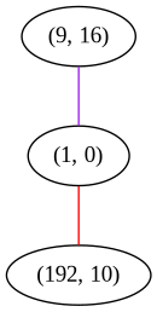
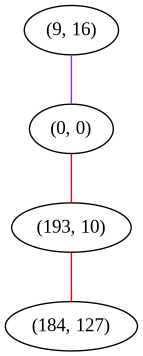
  graph {
    fontname="Liberation Serif"
    node [fontname="Liberation Serif"]
    edge [color=red fontname="Liberation Serif" weight=1]
    "(9, 16)"
-   "(0, 0)" [label="(1, 0)"]
-   "(192, 10)"
+   "(0, 0)"
+   "(192, 10)" [label="(193, 10)"]
+   "(184, 127)"
    "(9, 16)" -- "(0, 0)" [color=purple weight=4]
    "(0, 0)" -- "(192, 10)"
+   "(192, 10)" -- "(184, 127)"
  }
